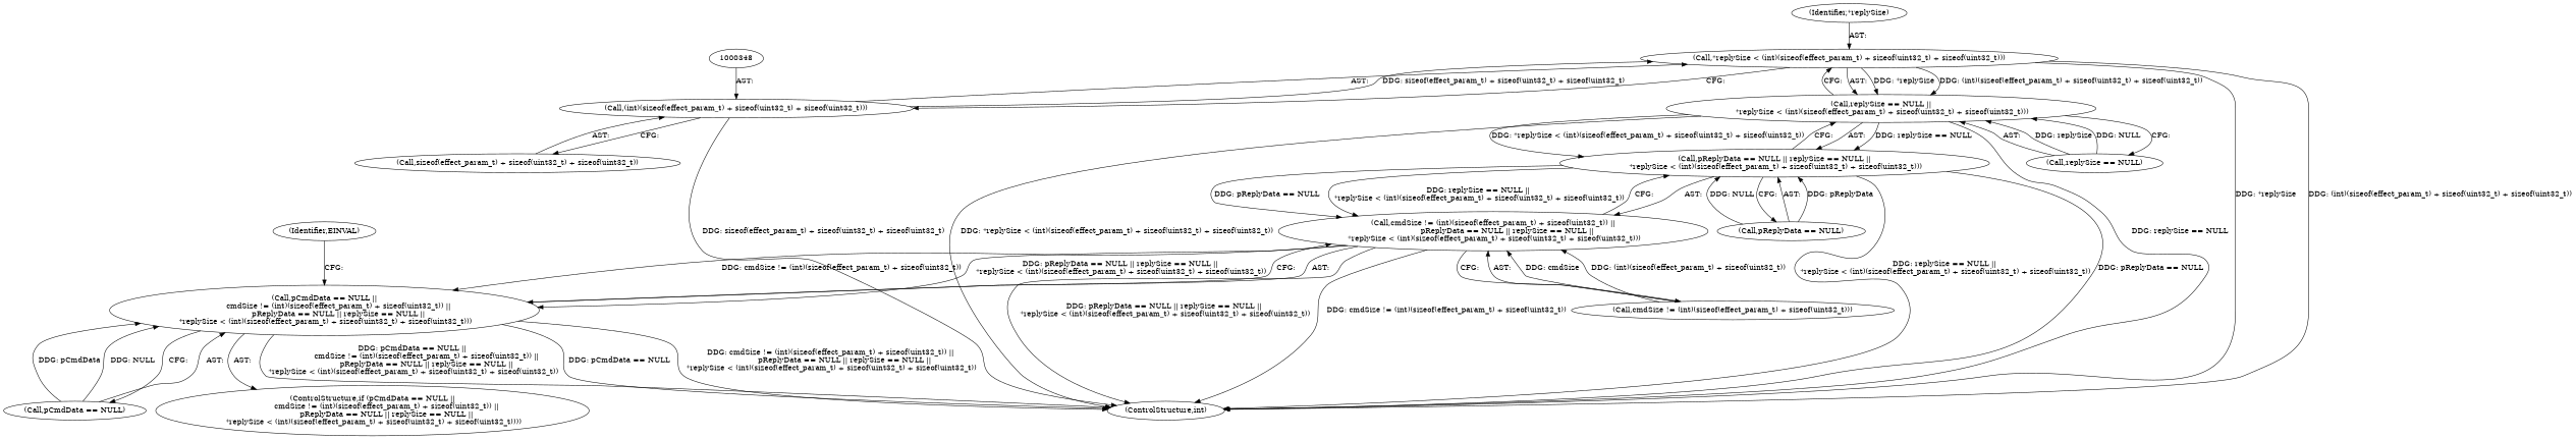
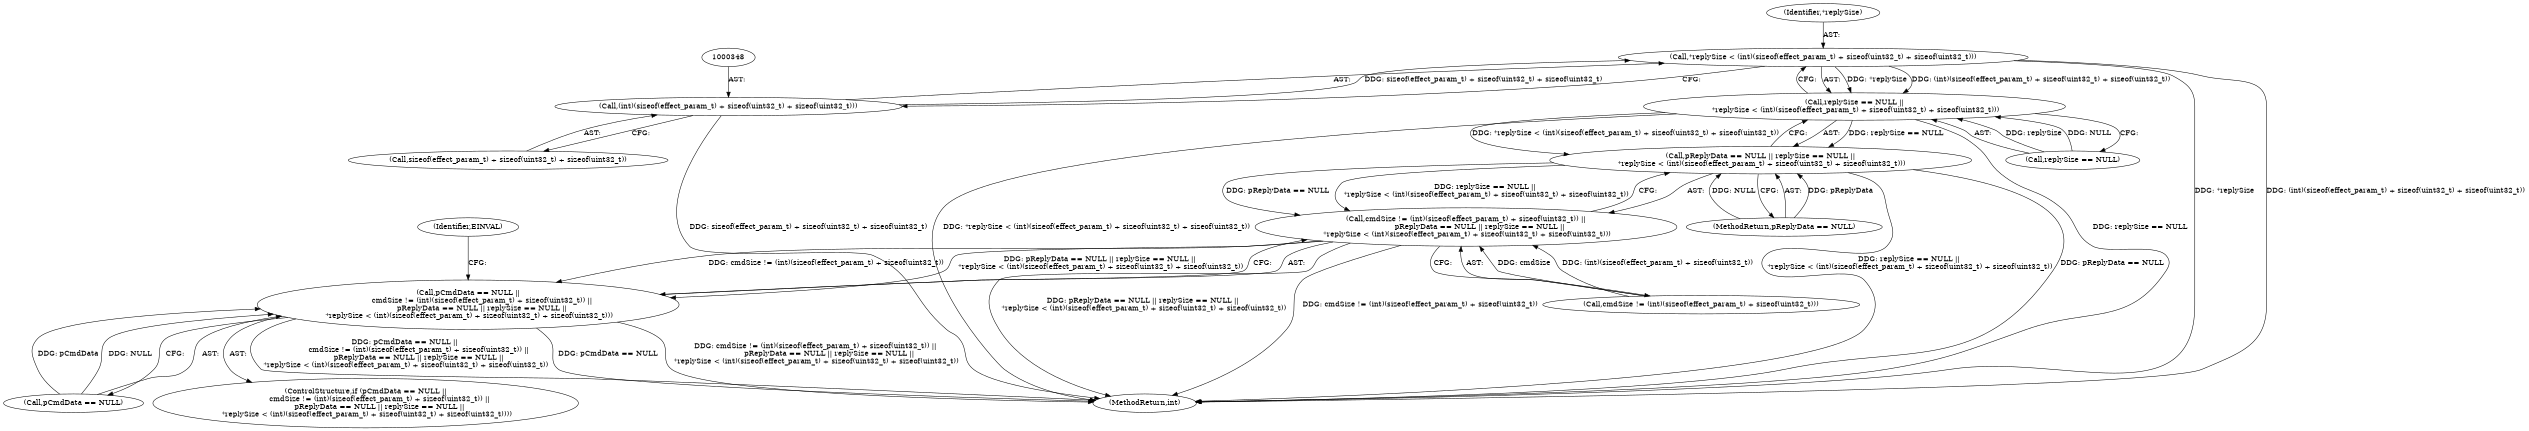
  digraph {
    n1 [label="(Call,*replySize < (int)(sizeof(effect_param_t) + sizeof(uint32_t) + sizeof(uint32_t)))"]
    n2 [label="(Call,(int)(sizeof(effect_param_t) + sizeof(uint32_t) + sizeof(uint32_t)))"]
    n3 [label="(Call,replySize == NULL ||\n *replySize < (int)(sizeof(effect_param_t) + sizeof(uint32_t) + sizeof(uint32_t)))"]
-   n4 [label="(ControlStructure,int)"]
+   n4 [label="(MethodReturn,int)"]
    n5 [label="(Call,sizeof(effect_param_t) + sizeof(uint32_t) + sizeof(uint32_t))"]
    n6 [label="(Call,pReplyData == NULL || replySize == NULL ||\n *replySize < (int)(sizeof(effect_param_t) + sizeof(uint32_t) + sizeof(uint32_t)))"]
    n7 [label="(Call,replySize == NULL)"]
    n8 [label="(Call,cmdSize != (int)(sizeof(effect_param_t) + sizeof(uint32_t)) ||\n            pReplyData == NULL || replySize == NULL ||\n *replySize < (int)(sizeof(effect_param_t) + sizeof(uint32_t) + sizeof(uint32_t)))"]
-   n9 [label="(Call,pReplyData == NULL)"]
+   n9 [label="(MethodReturn,pReplyData == NULL)"]
    n10 [label="(Call,pCmdData == NULL ||\n            cmdSize != (int)(sizeof(effect_param_t) + sizeof(uint32_t)) ||\n            pReplyData == NULL || replySize == NULL ||\n *replySize < (int)(sizeof(effect_param_t) + sizeof(uint32_t) + sizeof(uint32_t)))"]
    n11 [label="(Call,cmdSize != (int)(sizeof(effect_param_t) + sizeof(uint32_t)))"]
    n12 [label="(ControlStructure,if (pCmdData == NULL ||\n            cmdSize != (int)(sizeof(effect_param_t) + sizeof(uint32_t)) ||\n            pReplyData == NULL || replySize == NULL ||\n *replySize < (int)(sizeof(effect_param_t) + sizeof(uint32_t) + sizeof(uint32_t))))"]
    n13 [label="(Call,pCmdData == NULL)"]
    n14 [label="(Identifier,*replySize)"]
    n15 [label="(Identifier,EINVAL)"]
    1000348
    n1 -> n2 [label="CFG: "]
    n1 -> n3 [label="AST: "]
    n1 -> n3 [label="DDG: *replySize"]
    n1 -> n3 [label="DDG: (int)(sizeof(effect_param_t) + sizeof(uint32_t) + sizeof(uint32_t))"]
    n1 -> n4 [label="DDG: (int)(sizeof(effect_param_t) + sizeof(uint32_t) + sizeof(uint32_t))"]
    n1 -> n4 [label="DDG: *replySize"]
    n2 -> n1 [label="AST: "]
    n2 -> n1 [label="DDG: sizeof(effect_param_t) + sizeof(uint32_t) + sizeof(uint32_t)"]
    n2 -> n4 [label="DDG: sizeof(effect_param_t) + sizeof(uint32_t) + sizeof(uint32_t)"]
    n2 -> n5 [label="CFG: "]
    n3 -> n1 [label="CFG: "]
    n3 -> n4 [label="DDG: *replySize < (int)(sizeof(effect_param_t) + sizeof(uint32_t) + sizeof(uint32_t))"]
    n3 -> n4 [label="DDG: replySize == NULL"]
    n3 -> n6 [label="AST: "]
    n3 -> n6 [label="DDG: replySize == NULL"]
    n3 -> n6 [label="DDG: *replySize < (int)(sizeof(effect_param_t) + sizeof(uint32_t) + sizeof(uint32_t))"]
    n3 -> n7 [label="CFG: "]
    n5 -> n2 [label="AST: "]
    n6 -> n3 [label="CFG: "]
    n6 -> n4 [label="DDG: replySize == NULL ||\n *replySize < (int)(sizeof(effect_param_t) + sizeof(uint32_t) + sizeof(uint32_t))"]
    n6 -> n4 [label="DDG: pReplyData == NULL"]
    n6 -> n8 [label="AST: "]
    n6 -> n8 [label="DDG: pReplyData == NULL"]
    n6 -> n8 [label="DDG: replySize == NULL ||\n *replySize < (int)(sizeof(effect_param_t) + sizeof(uint32_t) + sizeof(uint32_t))"]
    n6 -> n9 [label="CFG: "]
    n7 -> n3 [label="AST: "]
    n7 -> n3 [label="DDG: replySize"]
    n7 -> n3 [label="DDG: NULL"]
    n8 -> n4 [label="DDG: pReplyData == NULL || replySize == NULL ||\n *replySize < (int)(sizeof(effect_param_t) + sizeof(uint32_t) + sizeof(uint32_t))"]
    n8 -> n4 [label="DDG: cmdSize != (int)(sizeof(effect_param_t) + sizeof(uint32_t))"]
    n8 -> n6 [label="CFG: "]
    n8 -> n10 [label="AST: "]
    n8 -> n10 [label="DDG: cmdSize != (int)(sizeof(effect_param_t) + sizeof(uint32_t))"]
    n8 -> n10 [label="DDG: pReplyData == NULL || replySize == NULL ||\n *replySize < (int)(sizeof(effect_param_t) + sizeof(uint32_t) + sizeof(uint32_t))"]
    n8 -> n11 [label="CFG: "]
    n9 -> n6 [label="AST: "]
    n9 -> n6 [label="DDG: pReplyData"]
    n9 -> n6 [label="DDG: NULL"]
    n10 -> n4 [label="DDG: cmdSize != (int)(sizeof(effect_param_t) + sizeof(uint32_t)) ||\n            pReplyData == NULL || replySize == NULL ||\n *replySize < (int)(sizeof(effect_param_t) + sizeof(uint32_t) + sizeof(uint32_t))"]
    n10 -> n4 [label="DDG: pCmdData == NULL ||\n            cmdSize != (int)(sizeof(effect_param_t) + sizeof(uint32_t)) ||\n            pReplyData == NULL || replySize == NULL ||\n *replySize < (int)(sizeof(effect_param_t) + sizeof(uint32_t) + sizeof(uint32_t))"]
    n10 -> n4 [label="DDG: pCmdData == NULL"]
    n10 -> n8 [label="CFG: "]
    n10 -> n12 [label="AST: "]
    n10 -> n13 [label="CFG: "]
    n11 -> n8 [label="AST: "]
    n11 -> n8 [label="DDG: cmdSize"]
    n11 -> n8 [label="DDG: (int)(sizeof(effect_param_t) + sizeof(uint32_t))"]
    n13 -> n10 [label="AST: "]
    n13 -> n10 [label="DDG: pCmdData"]
    n13 -> n10 [label="DDG: NULL"]
    n14 -> n1 [label="AST: "]
    n15 -> n10 [label="CFG: "]
    1000348 -> n2 [label="AST: "]
  }
